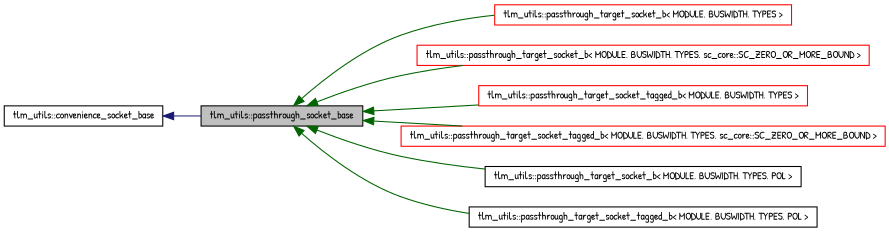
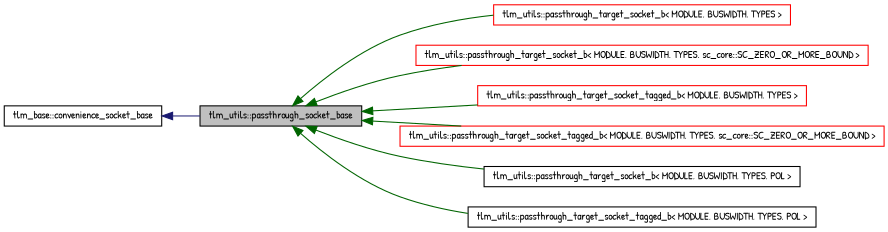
  digraph {
    rankdir=LR
    fontname="Patrick Hand"
    node [color=black fillcolor=white fontname="Patrick Hand" fontsize=10 shape=record style=filled]
    edge [color=darkgreen dir=back fontname="Patrick Hand" fontsize=10 labelfontname=FreeSans labelfontsize=10 style=solid]
    n1 [fillcolor=grey75 fontcolor=black height=0.2 label="tlm_utils::passthrough_socket_base" width=0.4]
    n2 [color=red height=0.2 label="tlm_utils::passthrough_target_socket_b\< MODULE, BUSWIDTH, TYPES \>" width=0.4]
    n3 [color=red height=0.2 label="tlm_utils::passthrough_target_socket_b\< MODULE, BUSWIDTH, TYPES, sc_core::SC_ZERO_OR_MORE_BOUND \>" width=0.4]
    n4 [color=red height=0.2 label="tlm_utils::passthrough_target_socket_tagged_b\< MODULE, BUSWIDTH, TYPES \>" width=0.4]
    n5 [color=red height=0.2 label="tlm_utils::passthrough_target_socket_tagged_b\< MODULE, BUSWIDTH, TYPES, sc_core::SC_ZERO_OR_MORE_BOUND \>" width=0.4]
    n6 [height=0.2 label="tlm_utils::passthrough_target_socket_b\< MODULE, BUSWIDTH, TYPES, POL \>" width=0.4]
    n7 [height=0.2 label="tlm_utils::passthrough_target_socket_tagged_b\< MODULE, BUSWIDTH, TYPES, POL \>" width=0.4]
-   n8 [height=0.2 label="tlm_utils::convenience_socket_base" width=0.4]
+   n8 [height=0.2 label="tlm_base::convenience_socket_base" width=0.4]
    n1 -> n2
    n1 -> n3
    n1 -> n4
    n1 -> n5
    n1 -> n6
    n1 -> n7
    n8 -> n1 [color=midnightblue]
  }
